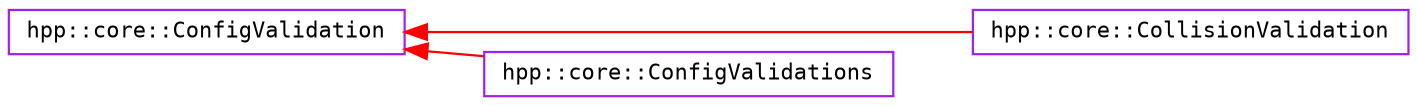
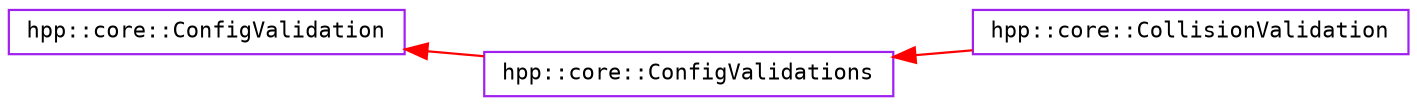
  digraph {
    fontname="DejaVu Sans Mono"
    rankdir=LR
    node [color=purple fillcolor=white fontname="DejaVu Sans Mono" fontsize=10 shape=record style=filled]
    edge [color=red dir=back fontname="DejaVu Sans Mono" fontsize=10 labelfontname=Helvetica labelfontsize=10 style=solid]
    n1 [height=0.2 label="hpp::core::ConfigValidation" width=0.4]
    n2 [height=0.2 label="hpp::core::CollisionValidation" width=0.4]
    n3 [height=0.2 label="hpp::core::ConfigValidations" width=0.4]
-   n1 -> n2
+   n3 -> n2
    n1 -> n3
  }
